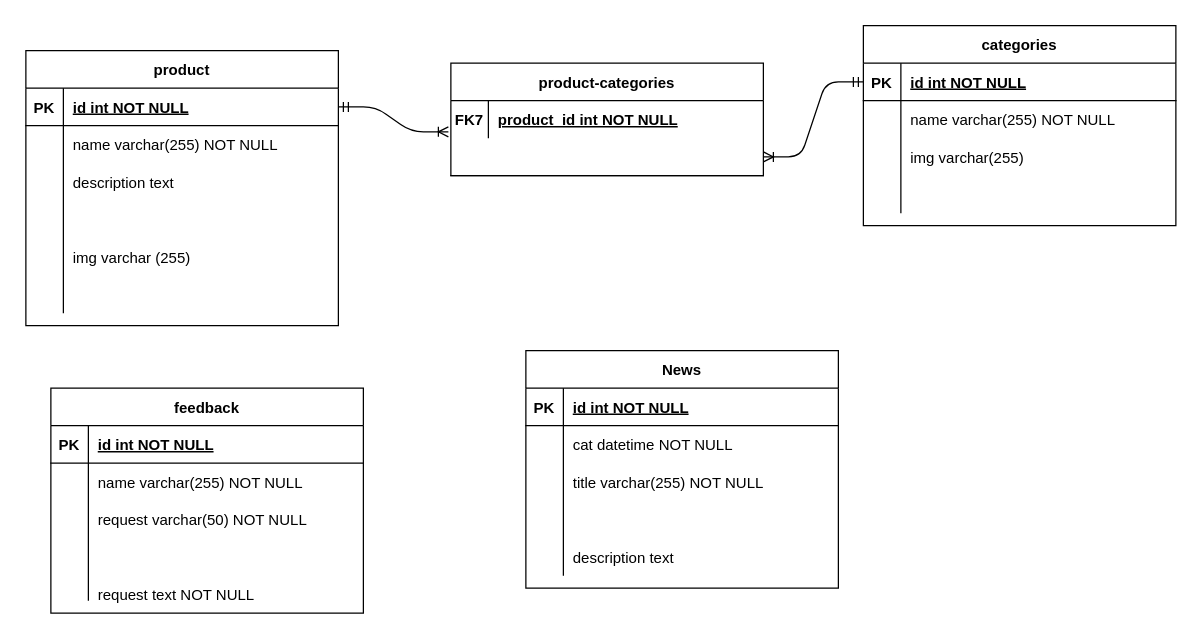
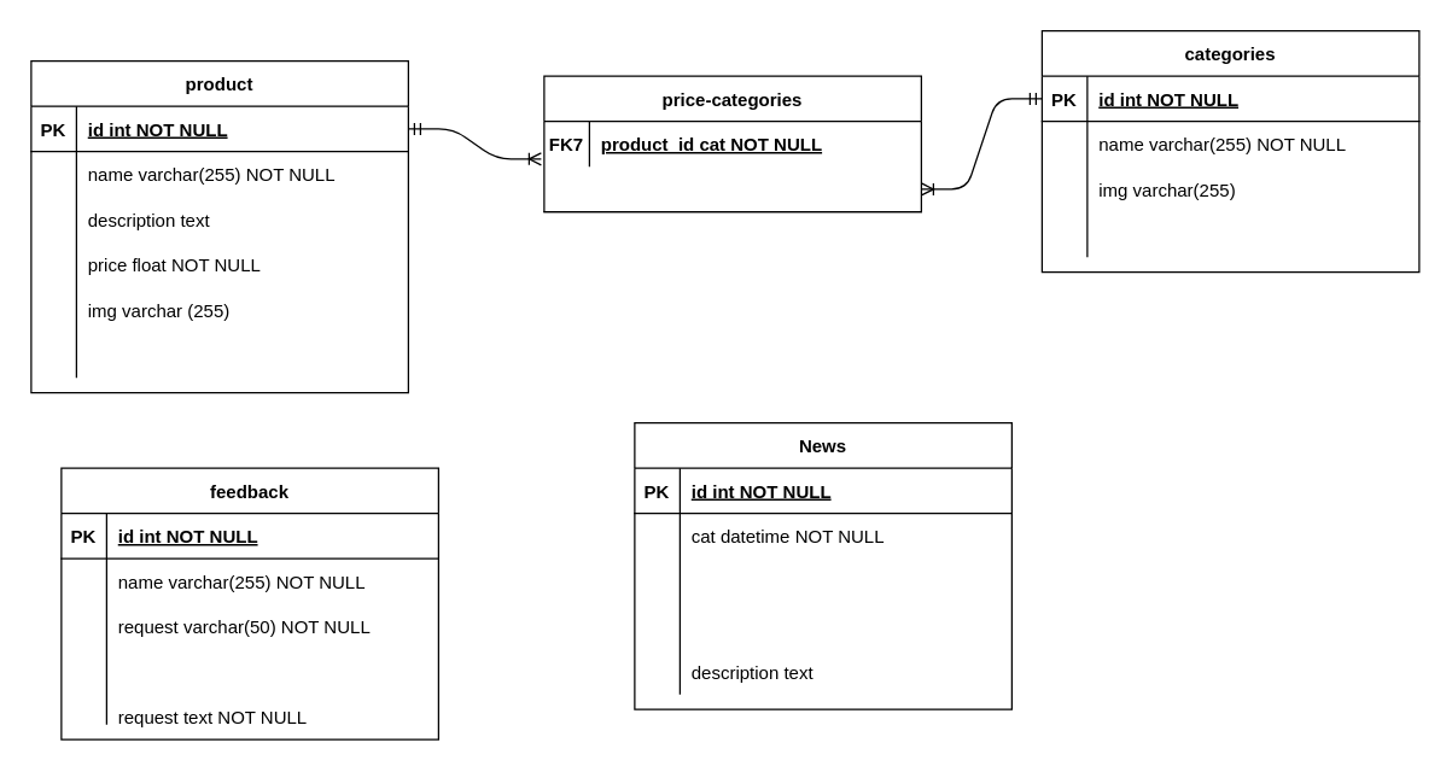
  <mxCell id="0" />
  <mxCell id="1" parent="0" />
- <mxCell id="2" value="product-categories" style="shape=table;startSize=30;container=1;collapsible=1;childLayout=tableLayout;fixedRows=1;rowLines=0;fontStyle=1;align=center;resizeLast=1;" parent="1" vertex="1"><mxGeometry x="360" y="50" width="250" height="90" as="geometry"><mxRectangle x="120" y="120" width="90" height="30" as="alternateBounds" /></mxGeometry></mxCell>
+ <mxCell id="2" value="price-categories" style="shape=table;startSize=30;container=1;collapsible=1;childLayout=tableLayout;fixedRows=1;rowLines=0;fontStyle=1;align=center;resizeLast=1;" parent="1" vertex="1"><mxGeometry x="360" y="50" width="250" height="90" as="geometry"><mxRectangle x="120" y="120" width="90" height="30" as="alternateBounds" /></mxGeometry></mxCell>
  <mxCell id="3" value="" style="shape=partialRectangle;collapsible=0;dropTarget=0;pointerEvents=0;fillColor=none;points=[[0,0.5],[1,0.5]];portConstraint=eastwest;top=0;left=0;right=0;bottom=0;" parent="2" vertex="1"><mxGeometry y="30" width="250" height="30" as="geometry" /></mxCell>
  <mxCell id="4" value="FK7" style="shape=partialRectangle;overflow=hidden;connectable=0;fillColor=none;top=0;left=0;bottom=0;right=0;fontStyle=1" parent="3" vertex="1"><mxGeometry width="30" height="30" as="geometry" /></mxCell>
- <mxCell id="5" value="product_id int NOT NULL" style="shape=partialRectangle;overflow=hidden;connectable=0;fillColor=none;top=0;left=0;bottom=0;right=0;align=left;spacingLeft=6;fontStyle=5" parent="3" vertex="1"><mxGeometry x="30" width="220" height="30" as="geometry" /></mxCell>
+ <mxCell id="5" value="product_id cat NOT NULL" style="shape=partialRectangle;overflow=hidden;connectable=0;fillColor=none;top=0;left=0;bottom=0;right=0;align=left;spacingLeft=6;fontStyle=5" parent="3" vertex="1"><mxGeometry x="30" width="220" height="30" as="geometry" /></mxCell>
  <mxCell id="6" value="" style="shape=partialRectangle;collapsible=0;dropTarget=0;pointerEvents=0;fillColor=none;points=[[0,0.5],[1,0.5]];portConstraint=eastwest;top=0;left=0;right=0;bottom=1;" parent="2" vertex="1"><mxGeometry y="60" width="250" height="30" as="geometry" /></mxCell>
  <mxCell id="7" value="" style="edgeStyle=entityRelationEdgeStyle;fontSize=12;html=1;endArrow=ERoneToMany;startArrow=ERmandOne;exitX=1;exitY=0.5;exitDx=0;exitDy=0;entryX=-0.008;entryY=0.833;entryDx=0;entryDy=0;entryPerimeter=0;" edge="1" parent="1" source="9" target="3"><mxGeometry width="100" height="100" relative="1" as="geometry"><mxPoint x="290" y="340" as="sourcePoint" /><mxPoint x="440" y="180" as="targetPoint" /></mxGeometry></mxCell>
  <mxCell id="8" value="product" style="shape=table;startSize=30;container=1;collapsible=1;childLayout=tableLayout;fixedRows=1;rowLines=0;fontStyle=1;align=center;resizeLast=1;" parent="1" vertex="1"><mxGeometry x="20" y="40" width="250" height="220" as="geometry" /></mxCell>
  <mxCell id="9" value="" style="shape=partialRectangle;collapsible=0;dropTarget=0;pointerEvents=0;fillColor=none;points=[[0,0.5],[1,0.5]];portConstraint=eastwest;top=0;left=0;right=0;bottom=1;" parent="8" vertex="1"><mxGeometry y="30" width="250" height="30" as="geometry" /></mxCell>
  <mxCell id="10" value="PK" style="shape=partialRectangle;overflow=hidden;connectable=0;fillColor=none;top=0;left=0;bottom=0;right=0;fontStyle=1;" parent="9" vertex="1"><mxGeometry width="30" height="30" as="geometry" /></mxCell>
  <mxCell id="11" value="id int NOT NULL " style="shape=partialRectangle;overflow=hidden;connectable=0;fillColor=none;top=0;left=0;bottom=0;right=0;align=left;spacingLeft=6;fontStyle=5;" parent="9" vertex="1"><mxGeometry x="30" width="220" height="30" as="geometry" /></mxCell>
  <mxCell id="12" style="shape=partialRectangle;collapsible=0;dropTarget=0;pointerEvents=0;fillColor=none;points=[[0,0.5],[1,0.5]];portConstraint=eastwest;top=0;left=0;right=0;bottom=0;" parent="8" vertex="1"><mxGeometry y="60" width="250" height="30" as="geometry" /></mxCell>
  <mxCell id="13" style="shape=partialRectangle;overflow=hidden;connectable=0;fillColor=none;top=0;left=0;bottom=0;right=0;" parent="12" vertex="1"><mxGeometry width="30" height="30" as="geometry" /></mxCell>
  <mxCell id="14" value="name varchar(255) NOT NULL" style="shape=partialRectangle;overflow=hidden;connectable=0;fillColor=none;top=0;left=0;bottom=0;right=0;align=left;spacingLeft=6;" parent="12" vertex="1"><mxGeometry x="30" width="220" height="30" as="geometry" /></mxCell>
  <mxCell id="15" style="shape=partialRectangle;collapsible=0;dropTarget=0;pointerEvents=0;fillColor=none;points=[[0,0.5],[1,0.5]];portConstraint=eastwest;top=0;left=0;right=0;bottom=0;" parent="8" vertex="1"><mxGeometry y="90" width="250" height="30" as="geometry" /></mxCell>
  <mxCell id="16" style="shape=partialRectangle;overflow=hidden;connectable=0;fillColor=none;top=0;left=0;bottom=0;right=0;" parent="15" vertex="1"><mxGeometry width="30" height="30" as="geometry" /></mxCell>
  <mxCell id="17" value="description text" style="shape=partialRectangle;overflow=hidden;connectable=0;fillColor=none;top=0;left=0;bottom=0;right=0;align=left;spacingLeft=6;" parent="15" vertex="1"><mxGeometry x="30" width="220" height="30" as="geometry" /></mxCell>
  <mxCell id="18" style="shape=partialRectangle;collapsible=0;dropTarget=0;pointerEvents=0;fillColor=none;points=[[0,0.5],[1,0.5]];portConstraint=eastwest;top=0;left=0;right=0;bottom=0;" parent="8" vertex="1"><mxGeometry y="120" width="250" height="30" as="geometry" /></mxCell>
  <mxCell id="19" style="shape=partialRectangle;overflow=hidden;connectable=0;fillColor=none;top=0;left=0;bottom=0;right=0;" parent="18" vertex="1"><mxGeometry width="30" height="30" as="geometry" /></mxCell>
+ <mxCell id="20" value="price float NOT NULL" style="shape=partialRectangle;overflow=hidden;connectable=0;fillColor=none;top=0;left=0;bottom=0;right=0;align=left;spacingLeft=6;" parent="18" vertex="1"><mxGeometry x="30" width="220" height="30" as="geometry" /></mxCell>
  <mxCell id="21" style="shape=partialRectangle;collapsible=0;dropTarget=0;pointerEvents=0;fillColor=none;points=[[0,0.5],[1,0.5]];portConstraint=eastwest;top=0;left=0;right=0;bottom=0;" parent="8" vertex="1"><mxGeometry y="150" width="250" height="30" as="geometry" /></mxCell>
  <mxCell id="22" style="shape=partialRectangle;overflow=hidden;connectable=0;fillColor=none;top=0;left=0;bottom=0;right=0;" parent="21" vertex="1"><mxGeometry width="30" height="30" as="geometry" /></mxCell>
  <mxCell id="23" value="img varchar (255)" style="shape=partialRectangle;overflow=hidden;connectable=0;fillColor=none;top=0;left=0;bottom=0;right=0;align=left;spacingLeft=6;" parent="21" vertex="1"><mxGeometry x="30" width="220" height="30" as="geometry" /></mxCell>
  <mxCell id="24" value="" style="shape=partialRectangle;collapsible=0;dropTarget=0;pointerEvents=0;fillColor=none;points=[[0,0.5],[1,0.5]];portConstraint=eastwest;top=0;left=0;right=0;bottom=0;" parent="8" vertex="1"><mxGeometry y="180" width="250" height="30" as="geometry" /></mxCell>
  <mxCell id="25" value="" style="shape=partialRectangle;overflow=hidden;connectable=0;fillColor=none;top=0;left=0;bottom=0;right=0;" parent="24" vertex="1"><mxGeometry width="30" height="30" as="geometry" /></mxCell>
  <mxCell id="26" value="" style="shape=partialRectangle;overflow=hidden;connectable=0;fillColor=none;top=0;left=0;bottom=0;right=0;align=left;spacingLeft=6;" parent="24" vertex="1"><mxGeometry x="30" width="220" height="30" as="geometry" /></mxCell>
  <mxCell id="27" value="categories" style="shape=table;startSize=30;container=1;collapsible=1;childLayout=tableLayout;fixedRows=1;rowLines=0;fontStyle=1;align=center;resizeLast=1;" vertex="1" parent="1"><mxGeometry x="690" y="20" width="250" height="160" as="geometry"><mxRectangle x="120" y="120" width="90" height="30" as="alternateBounds" /></mxGeometry></mxCell>
  <mxCell id="28" value="" style="shape=partialRectangle;collapsible=0;dropTarget=0;pointerEvents=0;fillColor=none;points=[[0,0.5],[1,0.5]];portConstraint=eastwest;top=0;left=0;right=0;bottom=1;" vertex="1" parent="27"><mxGeometry y="30" width="250" height="30" as="geometry" /></mxCell>
  <mxCell id="29" value="PK" style="shape=partialRectangle;overflow=hidden;connectable=0;fillColor=none;top=0;left=0;bottom=0;right=0;fontStyle=1;" vertex="1" parent="28"><mxGeometry width="30" height="30" as="geometry" /></mxCell>
  <mxCell id="30" value="id int NOT NULL " style="shape=partialRectangle;overflow=hidden;connectable=0;fillColor=none;top=0;left=0;bottom=0;right=0;align=left;spacingLeft=6;fontStyle=5;" vertex="1" parent="28"><mxGeometry x="30" width="220" height="30" as="geometry" /></mxCell>
  <mxCell id="31" value="" style="shape=partialRectangle;collapsible=0;dropTarget=0;pointerEvents=0;fillColor=none;points=[[0,0.5],[1,0.5]];portConstraint=eastwest;top=0;left=0;right=0;bottom=0;" vertex="1" parent="27"><mxGeometry y="60" width="250" height="30" as="geometry" /></mxCell>
  <mxCell id="32" value="" style="shape=partialRectangle;overflow=hidden;connectable=0;fillColor=none;top=0;left=0;bottom=0;right=0;" vertex="1" parent="31"><mxGeometry width="30" height="30" as="geometry" /></mxCell>
  <mxCell id="33" value="name varchar(255) NOT NULL" style="shape=partialRectangle;overflow=hidden;connectable=0;fillColor=none;top=0;left=0;bottom=0;right=0;align=left;spacingLeft=6;" vertex="1" parent="31"><mxGeometry x="30" width="220" height="30" as="geometry" /></mxCell>
  <mxCell id="34" style="shape=partialRectangle;collapsible=0;dropTarget=0;pointerEvents=0;fillColor=none;points=[[0,0.5],[1,0.5]];portConstraint=eastwest;top=0;left=0;right=0;bottom=0;" vertex="1" parent="27"><mxGeometry y="90" width="250" height="30" as="geometry" /></mxCell>
  <mxCell id="35" style="shape=partialRectangle;overflow=hidden;connectable=0;fillColor=none;top=0;left=0;bottom=0;right=0;" vertex="1" parent="34"><mxGeometry width="30" height="30" as="geometry" /></mxCell>
  <mxCell id="36" value="img varchar(255)" style="shape=partialRectangle;overflow=hidden;connectable=0;fillColor=none;top=0;left=0;bottom=0;right=0;align=left;spacingLeft=6;" vertex="1" parent="34"><mxGeometry x="30" width="220" height="30" as="geometry" /></mxCell>
  <mxCell id="37" style="shape=partialRectangle;collapsible=0;dropTarget=0;pointerEvents=0;fillColor=none;points=[[0,0.5],[1,0.5]];portConstraint=eastwest;top=0;left=0;right=0;bottom=0;" vertex="1" parent="27"><mxGeometry y="120" width="250" height="30" as="geometry" /></mxCell>
  <mxCell id="38" style="shape=partialRectangle;overflow=hidden;connectable=0;fillColor=none;top=0;left=0;bottom=0;right=0;" vertex="1" parent="37"><mxGeometry width="30" height="30" as="geometry" /></mxCell>
  <mxCell id="39" style="shape=partialRectangle;overflow=hidden;connectable=0;fillColor=none;top=0;left=0;bottom=0;right=0;align=left;spacingLeft=6;" vertex="1" parent="37"><mxGeometry x="30" width="220" height="30" as="geometry" /></mxCell>
  <mxCell id="40" value="" style="edgeStyle=entityRelationEdgeStyle;fontSize=12;html=1;endArrow=ERmandOne;startArrow=ERoneToMany;exitX=1;exitY=0.5;exitDx=0;exitDy=0;entryX=0;entryY=0.5;entryDx=0;entryDy=0;startFill=0;endFill=0;" edge="1" parent="1" source="6" target="28"><mxGeometry width="100" height="100" relative="1" as="geometry"><mxPoint x="590" y="220" as="sourcePoint" /><mxPoint x="678" y="239.99" as="targetPoint" /></mxGeometry></mxCell>
  <mxCell id="41" value="feedback" style="shape=table;startSize=30;container=1;collapsible=1;childLayout=tableLayout;fixedRows=1;rowLines=0;fontStyle=1;align=center;resizeLast=1;" parent="1" vertex="1"><mxGeometry x="40" y="310" width="250" height="180" as="geometry" /></mxCell>
  <mxCell id="42" value="" style="shape=partialRectangle;collapsible=0;dropTarget=0;pointerEvents=0;fillColor=none;points=[[0,0.5],[1,0.5]];portConstraint=eastwest;top=0;left=0;right=0;bottom=1;" parent="41" vertex="1"><mxGeometry y="30" width="250" height="30" as="geometry" /></mxCell>
  <mxCell id="43" value="PK" style="shape=partialRectangle;overflow=hidden;connectable=0;fillColor=none;top=0;left=0;bottom=0;right=0;fontStyle=1;" parent="42" vertex="1"><mxGeometry width="30" height="30" as="geometry" /></mxCell>
  <mxCell id="44" value="id int NOT NULL " style="shape=partialRectangle;overflow=hidden;connectable=0;fillColor=none;top=0;left=0;bottom=0;right=0;align=left;spacingLeft=6;fontStyle=5;" parent="42" vertex="1"><mxGeometry x="30" width="220" height="30" as="geometry" /></mxCell>
  <mxCell id="45" style="shape=partialRectangle;collapsible=0;dropTarget=0;pointerEvents=0;fillColor=none;points=[[0,0.5],[1,0.5]];portConstraint=eastwest;top=0;left=0;right=0;bottom=0;" vertex="1" parent="41"><mxGeometry y="60" width="250" height="30" as="geometry" /></mxCell>
  <mxCell id="46" style="shape=partialRectangle;overflow=hidden;connectable=0;fillColor=none;top=0;left=0;bottom=0;right=0;" vertex="1" parent="45"><mxGeometry width="30" height="30" as="geometry" /></mxCell>
  <mxCell id="47" value="name varchar(255) NOT NULL" style="shape=partialRectangle;overflow=hidden;connectable=0;fillColor=none;top=0;left=0;bottom=0;right=0;align=left;spacingLeft=6;" vertex="1" parent="45"><mxGeometry x="30" width="220" height="30" as="geometry" /></mxCell>
  <mxCell id="48" value="" style="shape=partialRectangle;collapsible=0;dropTarget=0;pointerEvents=0;fillColor=none;points=[[0,0.5],[1,0.5]];portConstraint=eastwest;top=0;left=0;right=0;bottom=0;" parent="41" vertex="1"><mxGeometry y="90" width="250" height="30" as="geometry" /></mxCell>
  <mxCell id="49" value="" style="shape=partialRectangle;overflow=hidden;connectable=0;fillColor=none;top=0;left=0;bottom=0;right=0;" parent="48" vertex="1"><mxGeometry width="30" height="30" as="geometry" /></mxCell>
  <mxCell id="50" value="request varchar(50) NOT NULL" style="shape=partialRectangle;overflow=hidden;connectable=0;fillColor=none;top=0;left=0;bottom=0;right=0;align=left;spacingLeft=6;" parent="48" vertex="1"><mxGeometry x="30" width="220" height="30" as="geometry" /></mxCell>
  <mxCell id="51" value="" style="shape=partialRectangle;collapsible=0;dropTarget=0;pointerEvents=0;fillColor=none;points=[[0,0.5],[1,0.5]];portConstraint=eastwest;top=0;left=0;right=0;bottom=0;" parent="41" vertex="1"><mxGeometry y="120" width="250" height="30" as="geometry" /></mxCell>
  <mxCell id="52" value="" style="shape=partialRectangle;overflow=hidden;connectable=0;fillColor=none;top=0;left=0;bottom=0;right=0;" parent="51" vertex="1"><mxGeometry width="30" height="30" as="geometry" /></mxCell>
  <mxCell id="53" style="shape=partialRectangle;collapsible=0;dropTarget=0;pointerEvents=0;fillColor=none;points=[[0,0.5],[1,0.5]];portConstraint=eastwest;top=0;left=0;right=0;bottom=0;" parent="41" vertex="1"><mxGeometry y="150" width="250" height="20" as="geometry" /></mxCell>
  <mxCell id="54" style="shape=partialRectangle;overflow=hidden;connectable=0;fillColor=none;top=0;left=0;bottom=0;right=0;" parent="53" vertex="1"><mxGeometry width="30" height="20" as="geometry" /></mxCell>
  <mxCell id="55" value="" style="shape=partialRectangle;overflow=hidden;connectable=0;fillColor=none;top=0;left=0;bottom=0;right=0;align=left;spacingLeft=6;" parent="53" vertex="1"><mxGeometry x="30" width="220" height="20" as="geometry" /></mxCell>
  <mxCell id="56" value="request text NOT NULL" style="shape=partialRectangle;overflow=hidden;connectable=0;fillColor=none;top=0;left=0;bottom=0;right=0;align=left;spacingLeft=6;" vertex="1" parent="1"><mxGeometry x="70" y="460" width="220" height="30" as="geometry" /></mxCell>
  <mxCell id="57" value="News" style="shape=table;startSize=30;container=1;collapsible=1;childLayout=tableLayout;fixedRows=1;rowLines=0;fontStyle=1;align=center;resizeLast=1;" parent="1" vertex="1"><mxGeometry x="420" y="280" width="250" height="190" as="geometry" /></mxCell>
  <mxCell id="58" value="" style="shape=partialRectangle;collapsible=0;dropTarget=0;pointerEvents=0;fillColor=none;points=[[0,0.5],[1,0.5]];portConstraint=eastwest;top=0;left=0;right=0;bottom=1;" parent="57" vertex="1"><mxGeometry y="30" width="250" height="30" as="geometry" /></mxCell>
  <mxCell id="59" value="PK" style="shape=partialRectangle;overflow=hidden;connectable=0;fillColor=none;top=0;left=0;bottom=0;right=0;fontStyle=1;" parent="58" vertex="1"><mxGeometry width="30" height="30" as="geometry" /></mxCell>
  <mxCell id="60" value="id int NOT NULL " style="shape=partialRectangle;overflow=hidden;connectable=0;fillColor=none;top=0;left=0;bottom=0;right=0;align=left;spacingLeft=6;fontStyle=5;" parent="58" vertex="1"><mxGeometry x="30" width="220" height="30" as="geometry" /></mxCell>
  <mxCell id="61" value="" style="shape=partialRectangle;collapsible=0;dropTarget=0;pointerEvents=0;fillColor=none;points=[[0,0.5],[1,0.5]];portConstraint=eastwest;top=0;left=0;right=0;bottom=0;" parent="57" vertex="1"><mxGeometry y="60" width="250" height="30" as="geometry" /></mxCell>
  <mxCell id="62" value="" style="shape=partialRectangle;overflow=hidden;connectable=0;fillColor=none;top=0;left=0;bottom=0;right=0;" parent="61" vertex="1"><mxGeometry width="30" height="30" as="geometry" /></mxCell>
  <mxCell id="63" value="cat datetime NOT NULL" style="shape=partialRectangle;overflow=hidden;connectable=0;fillColor=none;top=0;left=0;bottom=0;right=0;align=left;spacingLeft=6;" parent="61" vertex="1"><mxGeometry x="30" width="220" height="30" as="geometry" /></mxCell>
  <mxCell id="64" value="" style="shape=partialRectangle;collapsible=0;dropTarget=0;pointerEvents=0;fillColor=none;points=[[0,0.5],[1,0.5]];portConstraint=eastwest;top=0;left=0;right=0;bottom=0;" parent="57" vertex="1"><mxGeometry y="90" width="250" height="30" as="geometry" /></mxCell>
  <mxCell id="65" value="" style="shape=partialRectangle;overflow=hidden;connectable=0;fillColor=none;top=0;left=0;bottom=0;right=0;" parent="64" vertex="1"><mxGeometry width="30" height="30" as="geometry" /></mxCell>
- <mxCell id="66" value="title varchar(255) NOT NULL" style="shape=partialRectangle;overflow=hidden;connectable=0;fillColor=none;top=0;left=0;bottom=0;right=0;align=left;spacingLeft=6;" parent="64" vertex="1"><mxGeometry x="30" width="220" height="30" as="geometry" /></mxCell>
  <mxCell id="67" style="shape=partialRectangle;collapsible=0;dropTarget=0;pointerEvents=0;fillColor=none;points=[[0,0.5],[1,0.5]];portConstraint=eastwest;top=0;left=0;right=0;bottom=0;" parent="57" vertex="1"><mxGeometry y="120" width="250" height="30" as="geometry" /></mxCell>
  <mxCell id="68" style="shape=partialRectangle;overflow=hidden;connectable=0;fillColor=none;top=0;left=0;bottom=0;right=0;" parent="67" vertex="1"><mxGeometry width="30" height="30" as="geometry" /></mxCell>
  <mxCell id="69" style="shape=partialRectangle;collapsible=0;dropTarget=0;pointerEvents=0;fillColor=none;points=[[0,0.5],[1,0.5]];portConstraint=eastwest;top=0;left=0;right=0;bottom=0;" parent="57" vertex="1"><mxGeometry y="150" width="250" height="30" as="geometry" /></mxCell>
  <mxCell id="70" style="shape=partialRectangle;overflow=hidden;connectable=0;fillColor=none;top=0;left=0;bottom=0;right=0;" parent="69" vertex="1"><mxGeometry width="30" height="30" as="geometry" /></mxCell>
  <mxCell id="71" value="description text" style="shape=partialRectangle;overflow=hidden;connectable=0;fillColor=none;top=0;left=0;bottom=0;right=0;align=left;spacingLeft=6;" parent="69" vertex="1"><mxGeometry x="30" width="220" height="30" as="geometry" /></mxCell>
